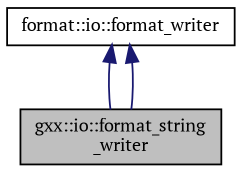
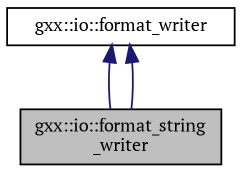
  digraph {
    fontname="PT Serif"
    node [color=black fontname="PT Serif" fontsize=10 shape=record style=filled]
    edge [color=midnightblue dir=back fontname="PT Serif" fontsize=10 labelfontname=Helvetica labelfontsize=10 style=solid]
    n1 [fillcolor=grey75 fontcolor=black height=0.2 label="gxx::io::format_string\l_writer" width=0.4]
-   n2 [fillcolor=white height=0.2 label="format::io::format_writer" width=0.4]
+   n2 [fillcolor=white height=0.2 label="gxx::io::format_writer" width=0.4]
    n2 -> n1
    n2 -> n1
  }
